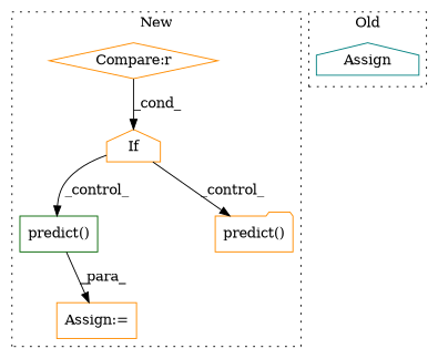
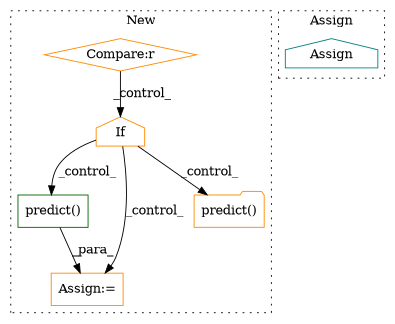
  digraph {
    node [a=75 color=darkorange l=3 shape=box]
    n1 [color=darkgreen l="29,1" label="predict()" s="1232,1265"]
    n2 [a=68 label="Assign:=" s=1229]
    n3 [a=96 label=If s=1191 shape=house]
    n4 [a=40 l=22 label="Compare:r" s=1194 shape=diamond]
    n5 [l="39,1" label="predict()" s="1291,1334" shape=folder]
    n6 [a=107 color=teal l="4,14" label=Assign s="2350,2386" shape=house]
    subgraph cluster_1 {
      label=New
      style=dotted
      n1
      n2
      n3
      n4
      n5
    }
    subgraph cluster_2 {
-     label=Old
+     label=Assign
      style=dotted
      n6
    }
    n1 -> n2 [label=_para_]
    n3 -> n1 [label=_control_]
+   n3 -> n2 [label=_control_]
    n3 -> n5 [label=_control_]
-   n4 -> n3 [label=_cond_]
+   n4 -> n3 [label=_control_]
  }
